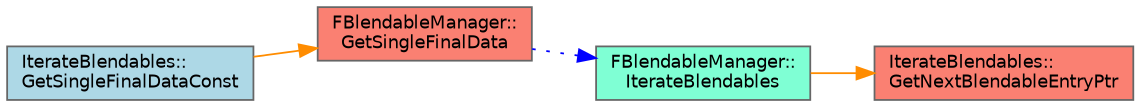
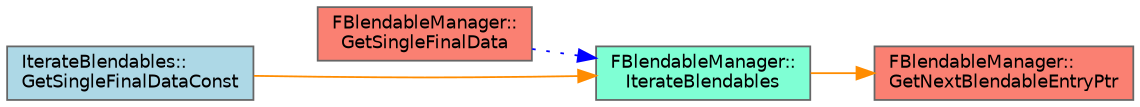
  digraph {
    rankdir=RL
    node [color=grey40 fillcolor=salmon fontname=Helvetica fontsize=10 shape=box style=filled]
    edge [color=darkorange dir=back fontname=Helvetica fontsize=10 labelfontname=Helvetica labelfontsize=10 style=solid]
-   n1 [color=gray40 fontcolor=black height=0.2 label="IterateBlendables::\lGetNextBlendableEntryPtr" width=0.4]
+   n1 [color=gray40 fontcolor=black height=0.2 label="FBlendableManager::\lGetNextBlendableEntryPtr" width=0.4]
    n2 [fillcolor=aquamarine height=0.2 label="FBlendableManager::\lIterateBlendables" width=0.4]
    n3 [height=0.2 label="FBlendableManager::\lGetSingleFinalData" width=0.4]
    n4 [fillcolor=lightblue height=0.2 label="IterateBlendables::\lGetSingleFinalDataConst" width=0.4]
    n1 -> n2
    n2 -> n3 [color=blue style=dotted]
-   n3 -> n4
+   n2 -> n4
  }
